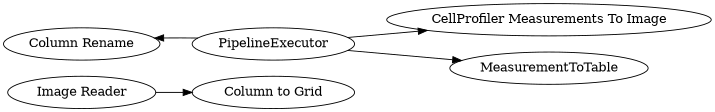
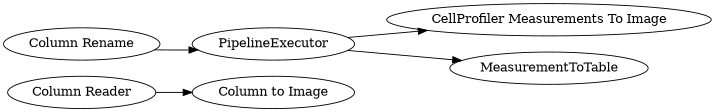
  digraph {
    rankdir=LR
-   n1 [label="Column to Grid"]
+   n1 [label="Column to Image"]
    n2 [label="Column Rename"]
    n3 [label=PipelineExecutor]
    n4 [label="CellProfiler Measurements To Image"]
    n5 [label=MeasurementToTable]
-   n6 [label="Image Reader"]
-   n3 -> n2
+   n6 [label="Column Reader"]
+   n2 -> n3
    n3 -> n4
    n3 -> n5
    n6 -> n1
  }
